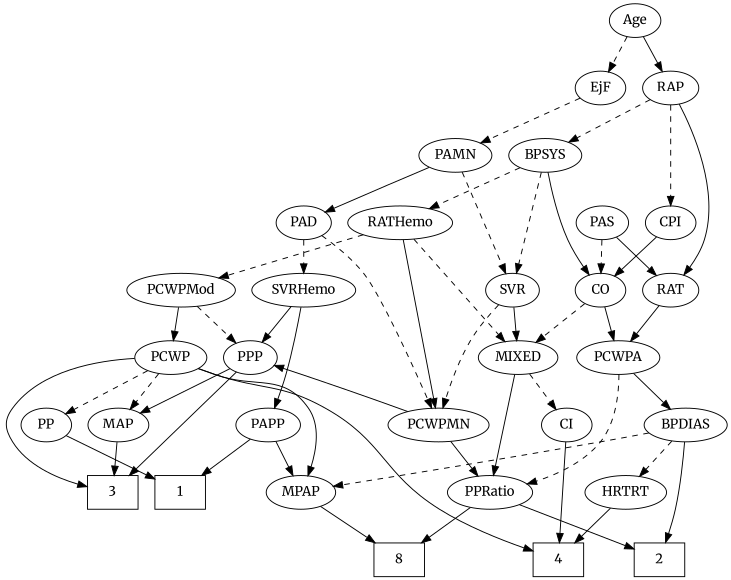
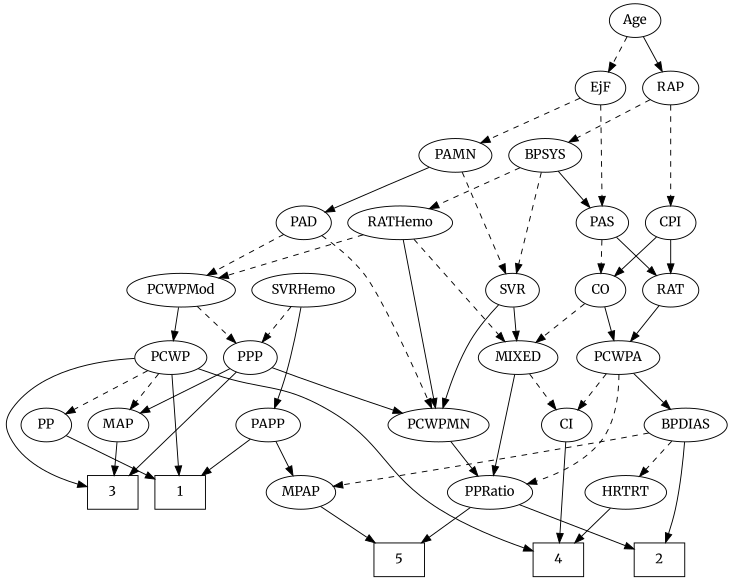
  strict digraph {
    fontname=Merriweather
    node [fontname=Merriweather]
    edge [fontname=Merriweather style=solid]
    1 [height=0.5 shape=box width=0.75]
    2 [height=0.5 shape=box width=0.75]
    3 [height=0.5 shape=box width=0.75]
    4 [height=0.5 shape=box width=0.75]
-   5 [height=0.5 shape=box width=0.75 label=8]
+   5 [height=0.5 shape=box width=0.75]
    Age [height=0.5 width=0.75]
    EjF [height=0.5 width=0.75]
    RAP [height=0.5 width=0.77632]
    PAS [height=0.5 width=0.75]
    PAMN [height=0.5 width=1.011]
    BPSYS [height=0.5 width=1.0471]
    CPI [height=0.5 width=0.75]
    CO [height=0.5 width=0.75]
    RAT [height=0.5 width=0.75827]
    SVR [height=0.5 width=0.77632]
    PAD [height=0.5 width=0.79437]
    RATHemo [height=0.5 width=1.3721]
    MIXED [height=0.5 width=1.1193]
    PCWPA [height=0.5 width=1.1555]
    PCWPMN [height=0.5 width=1.3902]
    SVRHemo [height=0.5 width=1.3902]
    PCWPMod [height=0.5 width=1.4443]
    PPRatio [height=0.5 width=1.1013]
    CI [height=0.5 width=0.75]
    MPAP [height=0.5 width=0.97491]
    BPDIAS [height=0.5 width=1.1735]
    PPP [height=0.5 width=0.75]
    PCWP [height=0.5 width=0.97491]
    PAPP [height=0.5 width=0.88464]
    MAP [height=0.5 width=0.84854]
    HRTRT [height=0.5 width=1.1013]
    PP [height=0.5 width=0.75]
    Age -> EjF [style=dashed]
    Age -> RAP
+   EjF -> PAS [style=dashed]
    EjF -> PAMN [style=dashed]
    RAP -> BPSYS [style=dashed]
    RAP -> CPI [style=dashed]
    PAS -> CO [style=dashed]
    PAS -> RAT
    PAMN -> SVR [style=dashed]
    PAMN -> PAD
-   BPSYS -> CO
+   BPSYS -> PAS
    BPSYS -> SVR [style=dashed]
    BPSYS -> RATHemo [style=dashed]
    CPI -> CO
-   RAP -> RAT
+   CPI -> RAT
    CO -> MIXED [style=dashed]
    CO -> PCWPA
    RAT -> PCWPA
    SVR -> MIXED
-   SVR -> PCWPMN [style=dashed]
+   SVR -> PCWPMN
    PAD -> PCWPMN [style=dashed]
-   PAD -> SVRHemo [style=dashed]
+   PAD -> PCWPMod [style=dashed]
    RATHemo -> MIXED [style=dashed]
    RATHemo -> PCWPMN
    RATHemo -> PCWPMod [style=dashed]
    MIXED -> PPRatio
    MIXED -> CI [style=dashed]
    PCWPA -> PPRatio [style=dashed]
+   PCWPA -> CI [style=dashed]
    PCWPA -> BPDIAS
    PCWPMN -> PPRatio
-   PCWPMN -> PPP
-   SVRHemo -> PPP
+   PPP -> PCWPMN
+   SVRHemo -> PPP [style=dashed]
    SVRHemo -> PAPP
    PCWPMod -> PPP [style=dashed]
    PCWPMod -> PCWP
    PPRatio -> 2
    PPRatio -> 5
    CI -> 4
    MPAP -> 5
    BPDIAS -> 2
    BPDIAS -> MPAP [style=dashed]
    BPDIAS -> HRTRT [style=dashed]
    PPP -> 3
    PPP -> MAP
-   PCWP -> MPAP
+   PCWP -> 1
    PCWP -> 3
    PCWP -> 4
    PCWP -> MAP [style=dashed]
    PCWP -> PP [style=dashed]
    PAPP -> 1
    PAPP -> MPAP
    MAP -> 3
    HRTRT -> 4
    PP -> 1
  }
